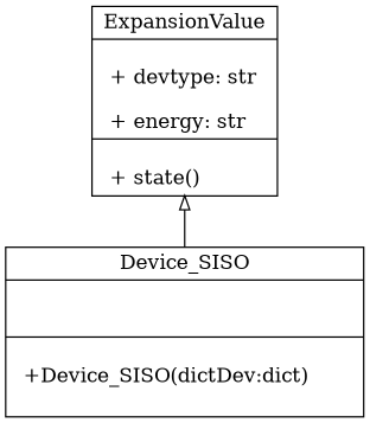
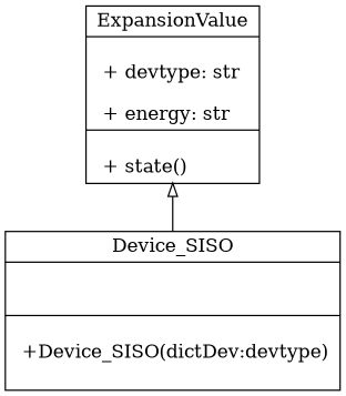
  digraph {
    rankdir=BT
    node [color=black fontcoor=black shape=record style=solid]
-   n1 [label="{Device_SISO|\n               \l|\n               +Device_SISO(dictDev:dict)\l\n               }"]
+   n1 [label="{Device_SISO|\n               \l|\n               +Device_SISO(dictDev:devtype)\l\n               }"]
    n2 [label="{ExpansionValue|\n               + devtype: str\l\n               + energy: str\l|\n               + state()\l}"]
    n1 -> n2 [arrowhead=empty arrowtail=none style=solid]
  }
